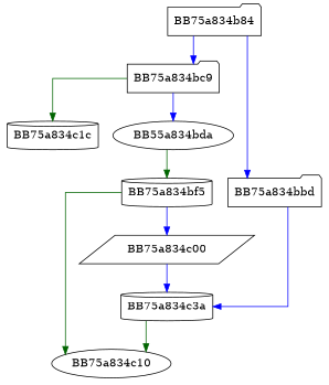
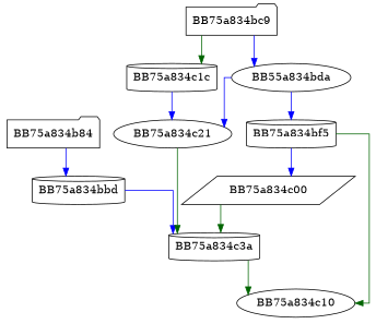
  digraph {
    splines=ortho
    node [shape=cylinder]
    edge [color=blue]
    BB75a834b84 [shape=folder]
    BB75a834bc9 [shape=folder]
-   BB75a834bbd [shape=folder]
+   BB75a834bbd
    BB75a834c1c
    n5 [label=BB55a834bda shape=ellipse]
    BB75a834c3a
+   BB75a834c21 [shape=ellipse]
    BB75a834bf5
    BB75a834c10 [shape=ellipse]
    BB75a834c00 [shape=parallelogram]
-   BB75a834b84 -> BB75a834bc9
    BB75a834b84 -> BB75a834bbd
    BB75a834bc9 -> BB75a834c1c [color=darkgreen]
    BB75a834bc9 -> n5
    BB75a834bbd -> BB75a834c3a
-   n5 -> BB75a834bf5 [color=darkgreen]
+   BB75a834c1c -> BB75a834c21
+   n5 -> BB75a834c21
+   n5 -> BB75a834bf5
    BB75a834c3a -> BB75a834c10 [color=darkgreen]
+   BB75a834c21 -> BB75a834c3a [color=darkgreen]
    BB75a834bf5 -> BB75a834c10 [color=darkgreen]
    BB75a834bf5 -> BB75a834c00
-   BB75a834c00 -> BB75a834c3a
+   BB75a834c00 -> BB75a834c3a [color=darkgreen]
  }
